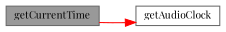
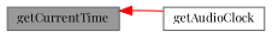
  digraph {
    rankdir=LR
    fontname="Playfair Display"
    node [fontname="Playfair Display" fontsize=10 shape=box style=filled]
    n1 [color=gray40 fillcolor=grey60 fontcolor=black height=0.2 label=getCurrentTime width=0.4]
    n2 [color=grey40 fillcolor=white height=0.2 label=getAudioClock width=0.4]
-   n1 -> n2 [color=red fontname="Playfair Display" fontsize=10 labelfontname=Helvetica labelfontsize=10 style=solid]
+   n2 -> n1 [color=red fontname="Playfair Display" fontsize=10 labelfontname=Helvetica labelfontsize=10 style=solid]
  }
